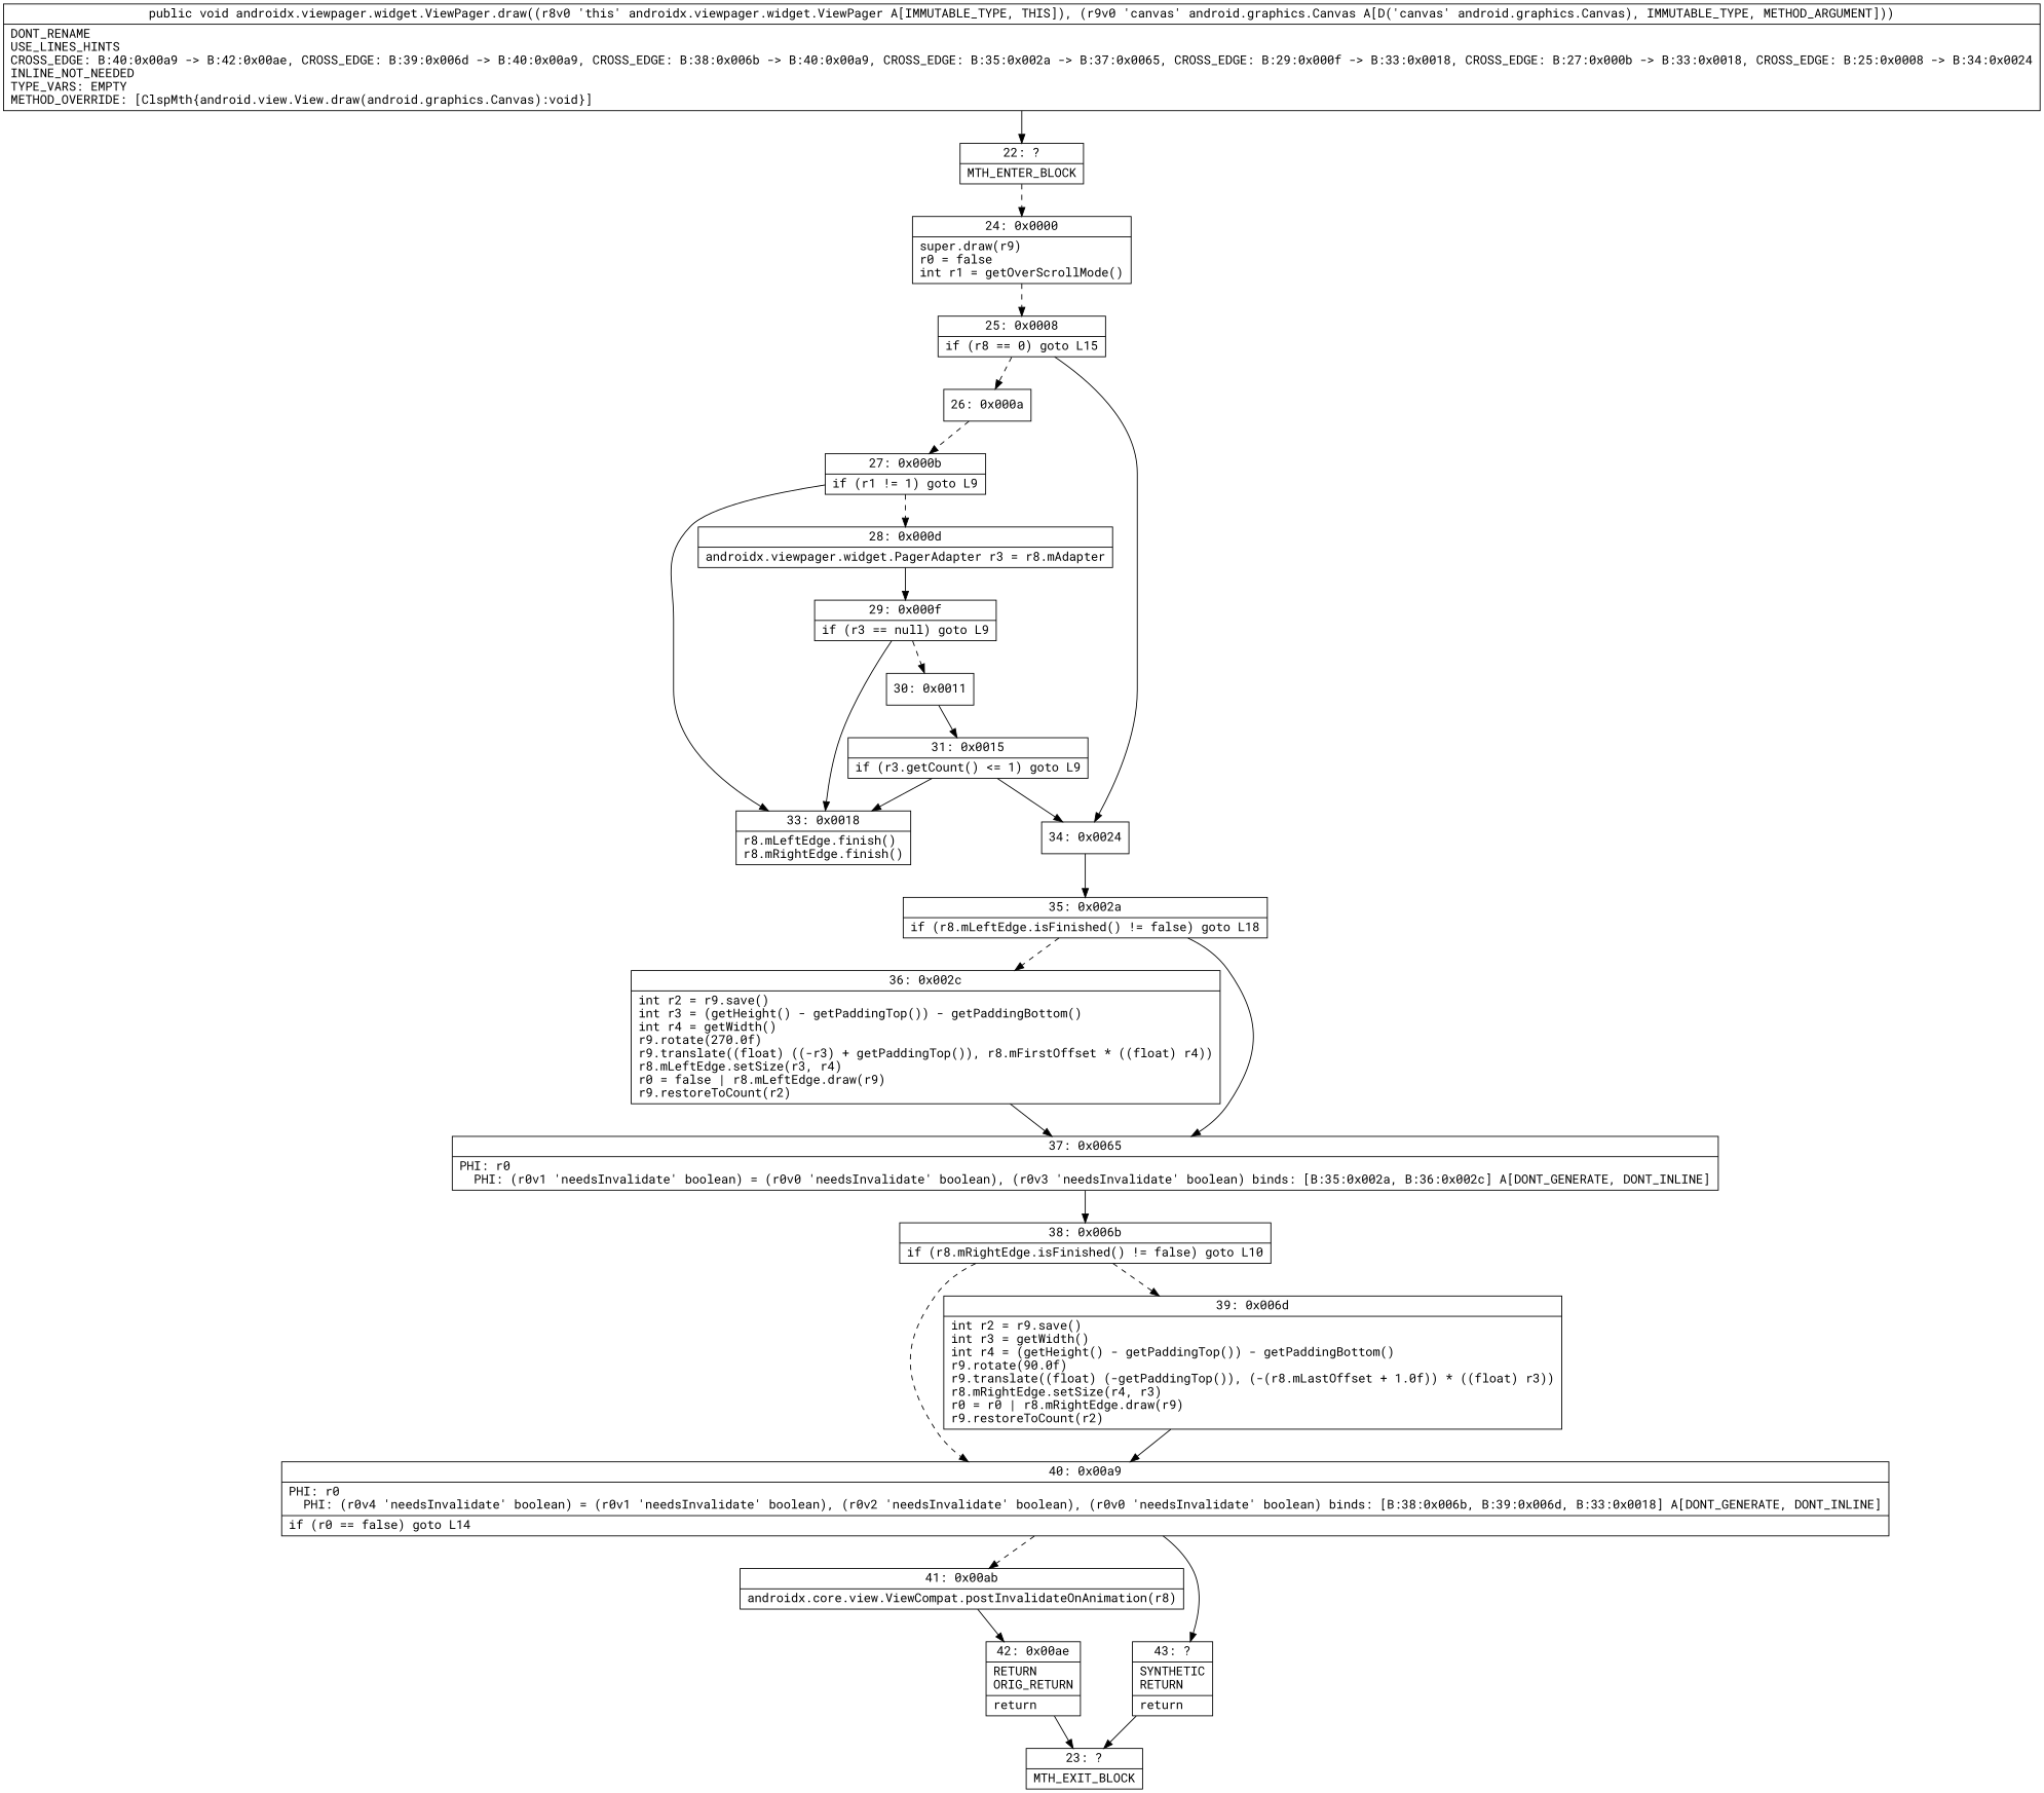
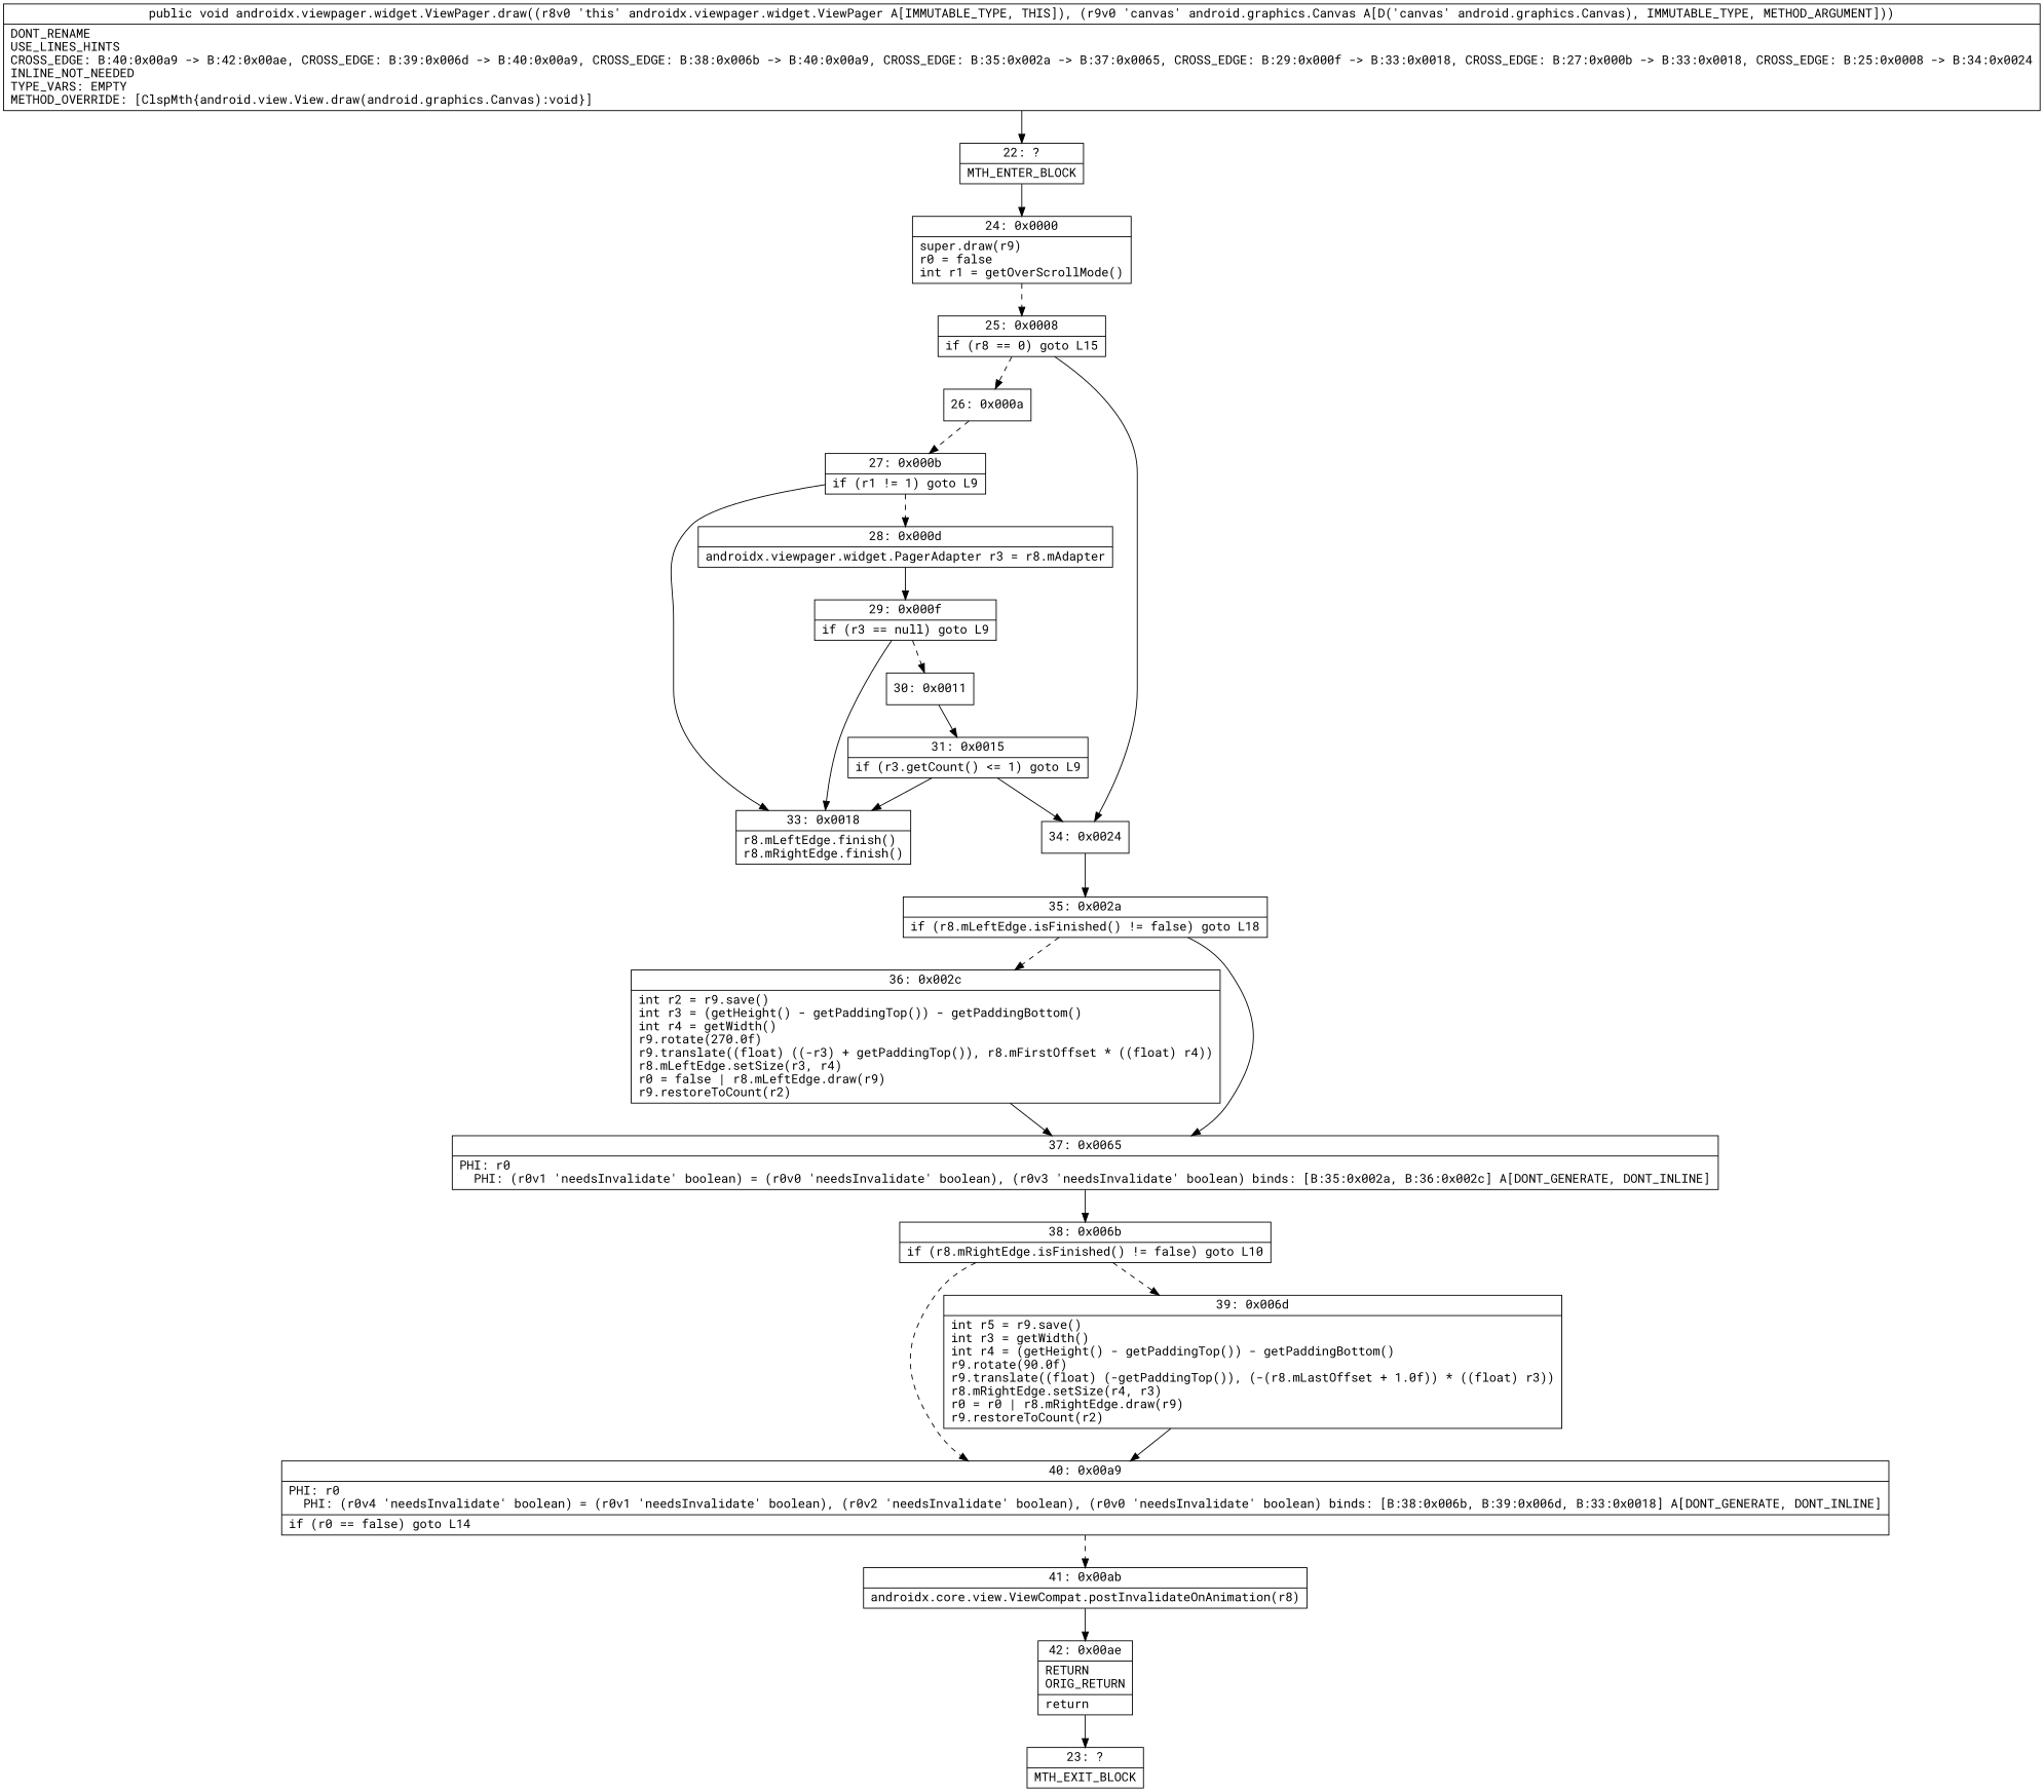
  digraph {
    fontname="Roboto Mono"
    node [fontname="Roboto Mono" shape=record]
    edge [fontname="Roboto Mono"]
    n1 [label="{22\:\ ?|MTH_ENTER_BLOCK\l}"]
    n2 [label="{24\:\ 0x0000|super.draw(r9)\lr0 = false\lint r1 = getOverScrollMode()\l}"]
    n3 [label="{25\:\ 0x0008|if (r8 == 0) goto L15\l}"]
    n4 [label="{26\:\ 0x000a}"]
    n5 [label="{34\:\ 0x0024}"]
    n6 [label="{27\:\ 0x000b|if (r1 != 1) goto L9\l}"]
    n7 [label="{35\:\ 0x002a|if (r8.mLeftEdge.isFinished() != false) goto L18\l}"]
    n8 [label="{28\:\ 0x000d|androidx.viewpager.widget.PagerAdapter r3 = r8.mAdapter\l}"]
    n9 [label="{33\:\ 0x0018|r8.mLeftEdge.finish()\lr8.mRightEdge.finish()\l}"]
    n10 [label="{29\:\ 0x000f|if (r3 == null) goto L9\l}"]
    n11 [label="{30\:\ 0x0011}"]
    n12 [label="{31\:\ 0x0015|if (r3.getCount() \<= 1) goto L9\l}"]
    n13 [label="{40\:\ 0x00a9|PHI: r0 \l  PHI: (r0v4 'needsInvalidate' boolean) = (r0v1 'needsInvalidate' boolean), (r0v2 'needsInvalidate' boolean), (r0v0 'needsInvalidate' boolean) binds: [B:38:0x006b, B:39:0x006d, B:33:0x0018] A[DONT_GENERATE, DONT_INLINE]\l|if (r0 == false) goto L14\l}"]
    n14 [label="{41\:\ 0x00ab|androidx.core.view.ViewCompat.postInvalidateOnAnimation(r8)\l}"]
-   n15 [label="{43\:\ ?|SYNTHETIC\lRETURN\l|return\l}"]
    n16 [label="{42\:\ 0x00ae|RETURN\lORIG_RETURN\l|return\l}"]
    n17 [label="{23\:\ ?|MTH_EXIT_BLOCK\l}"]
    n18 [label="{36\:\ 0x002c|int r2 = r9.save()\lint r3 = (getHeight() \- getPaddingTop()) \- getPaddingBottom()\lint r4 = getWidth()\lr9.rotate(270.0f)\lr9.translate((float) ((\-r3) + getPaddingTop()), r8.mFirstOffset * ((float) r4))\lr8.mLeftEdge.setSize(r3, r4)\lr0 = false \| r8.mLeftEdge.draw(r9)\lr9.restoreToCount(r2)\l}"]
    n19 [label="{37\:\ 0x0065|PHI: r0 \l  PHI: (r0v1 'needsInvalidate' boolean) = (r0v0 'needsInvalidate' boolean), (r0v3 'needsInvalidate' boolean) binds: [B:35:0x002a, B:36:0x002c] A[DONT_GENERATE, DONT_INLINE]\l}"]
    n20 [label="{38\:\ 0x006b|if (r8.mRightEdge.isFinished() != false) goto L10\l}"]
-   n21 [label="{39\:\ 0x006d|int r2 = r9.save()\lint r3 = getWidth()\lint r4 = (getHeight() \- getPaddingTop()) \- getPaddingBottom()\lr9.rotate(90.0f)\lr9.translate((float) (\-getPaddingTop()), (\-(r8.mLastOffset + 1.0f)) * ((float) r3))\lr8.mRightEdge.setSize(r4, r3)\lr0 = r0 \| r8.mRightEdge.draw(r9)\lr9.restoreToCount(r2)\l}"]
+   n21 [label="{39\:\ 0x006d|int r5 = r9.save()\lint r3 = getWidth()\lint r4 = (getHeight() \- getPaddingTop()) \- getPaddingBottom()\lr9.rotate(90.0f)\lr9.translate((float) (\-getPaddingTop()), (\-(r8.mLastOffset + 1.0f)) * ((float) r3))\lr8.mRightEdge.setSize(r4, r3)\lr0 = r0 \| r8.mRightEdge.draw(r9)\lr9.restoreToCount(r2)\l}"]
    n22 [label="{public void androidx.viewpager.widget.ViewPager.draw((r8v0 'this' androidx.viewpager.widget.ViewPager A[IMMUTABLE_TYPE, THIS]), (r9v0 'canvas' android.graphics.Canvas A[D('canvas' android.graphics.Canvas), IMMUTABLE_TYPE, METHOD_ARGUMENT]))  | DONT_RENAME\lUSE_LINES_HINTS\lCROSS_EDGE: B:40:0x00a9 \-\> B:42:0x00ae, CROSS_EDGE: B:39:0x006d \-\> B:40:0x00a9, CROSS_EDGE: B:38:0x006b \-\> B:40:0x00a9, CROSS_EDGE: B:35:0x002a \-\> B:37:0x0065, CROSS_EDGE: B:29:0x000f \-\> B:33:0x0018, CROSS_EDGE: B:27:0x000b \-\> B:33:0x0018, CROSS_EDGE: B:25:0x0008 \-\> B:34:0x0024\lINLINE_NOT_NEEDED\lTYPE_VARS: EMPTY\lMETHOD_OVERRIDE: [ClspMth\{android.view.View.draw(android.graphics.Canvas):void\}]\l}"]
-   n1 -> n2 [style=dashed]
+   n1 -> n2
    n2 -> n3 [style=dashed]
    n3 -> n4 [style=dashed]
    n3 -> n5
    n4 -> n6 [style=dashed]
    n5 -> n7
    n6 -> n8 [style=dashed]
    n6 -> n9
    n7 -> n18 [style=dashed]
    n7 -> n19
    n8 -> n10
    n10 -> n9
    n10 -> n11 [style=dashed]
    n11 -> n12
    n12 -> n5 [style=solid]
    n12 -> n9
    n13 -> n14 [style=dashed]
-   n13 -> n15
    n14 -> n16
-   n15 -> n17
    n16 -> n17
    n18 -> n19
    n19 -> n20
    n20 -> n13 [style=dashed]
    n20 -> n21 [style=dashed]
    n21 -> n13
    n22 -> n1
  }
